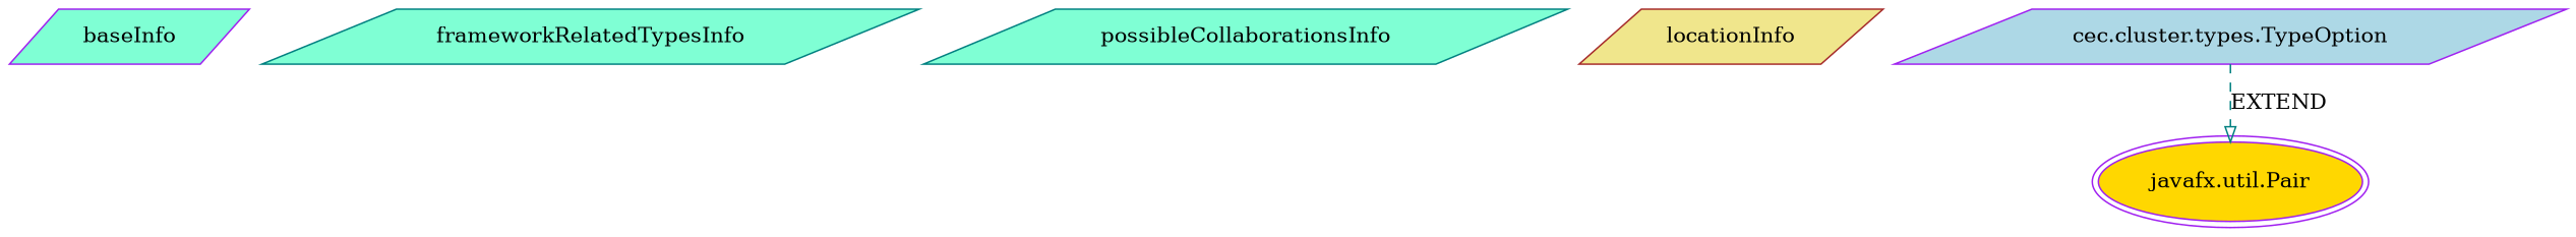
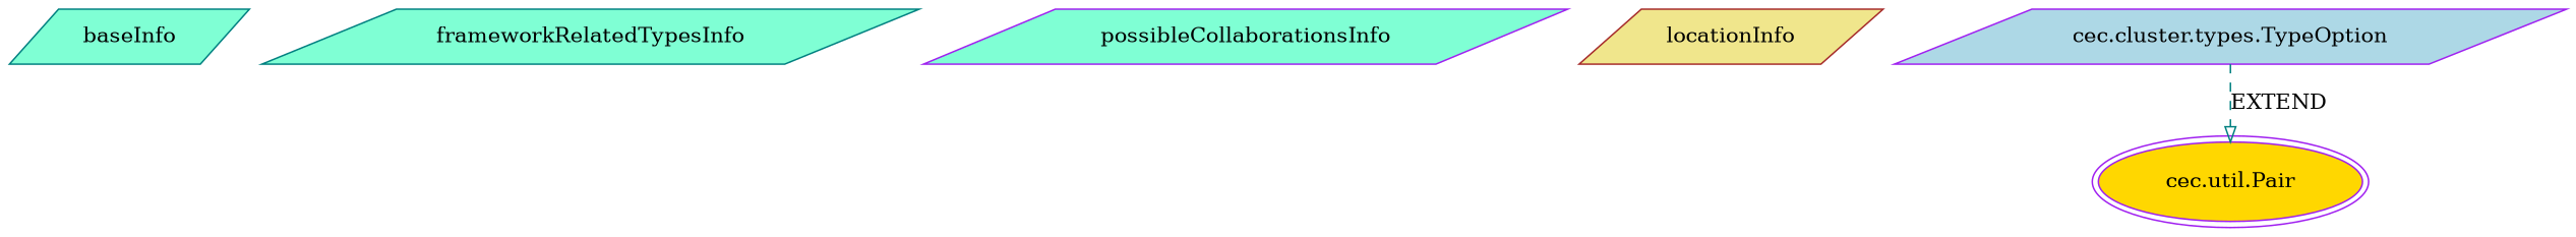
  digraph {
    node [style=filled fillcolor=aquamarine color=purple shape=parallelogram]
-   baseInfo [category=extension_graph graphId=3468 isAnonymous=false possibleRelation=false]
+   baseInfo [category=extension_graph graphId=3468 isAnonymous=false possibleRelation=false color=teal]
    frameworkRelatedTypesInfo [0="javafx.util.Pair" color=teal]
-   possibleCollaborationsInfo [color=teal]
+   possibleCollaborationsInfo
    locationInfo [contextSignature=TypeOption filePath="/kmisztal-CCEC/CCEC-master/src/cec/cluster/types/TypeOption.java" graphId=3468 projectName="kmisztal-CCEC" fillcolor=khaki color=brown]
    n5 [isFrameworkType=false label="cec.cluster.types.TypeOption" vertexType=ROOT_CLIENT_CLASS_DECLARATION fillcolor=lightblue]
-   n6 [isFrameworkType=true label="javafx.util.Pair" peripheries=2 vertexType=FRAMEWORK_CLASS_TYPE fillcolor=gold shape=ellipse]
+   n6 [isFrameworkType=true label="cec.util.Pair" peripheries=2 vertexType=FRAMEWORK_CLASS_TYPE fillcolor=gold shape=ellipse]
    n5 -> n6 [color=teal label=EXTEND style=dashed arrowhead=onormal]
  }
